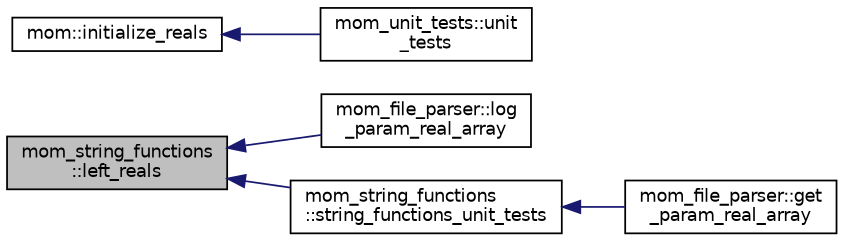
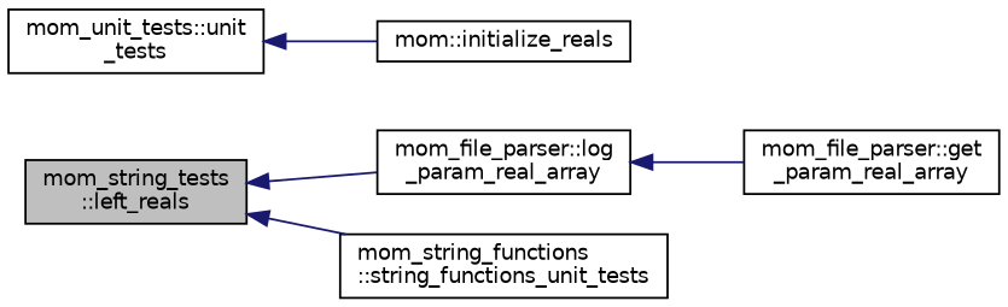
  digraph {
    rankdir=LR
    node [color=black fillcolor=white fontname=Helvetica fontsize=10 shape=record style=filled]
    edge [color=midnightblue dir=back fontname=Helvetica fontsize=10 labelfontname=Helvetica labelfontsize=10 style=solid]
-   n1 [fillcolor=grey75 fontcolor=black height=0.2 label="mom_string_functions\l::left_reals" width=0.4]
+   n1 [fillcolor=grey75 fontcolor=black height=0.2 label="mom_string_tests\l::left_reals" width=0.4]
    n2 [height=0.2 label="mom_file_parser::log\l_param_real_array" width=0.4]
    n3 [height=0.2 label="mom_string_functions\l::string_functions_unit_tests" width=0.4]
    n4 [height=0.2 label="mom_file_parser::get\l_param_real_array" width=0.4]
    n5 [height=0.2 label="mom_unit_tests::unit\l_tests" width=0.4]
    n6 [height=0.2 label="mom::initialize_reals" width=0.4]
    n1 -> n2
    n1 -> n3
-   n3 -> n4
-   n6 -> n5
+   n2 -> n4
+   n5 -> n6
  }
